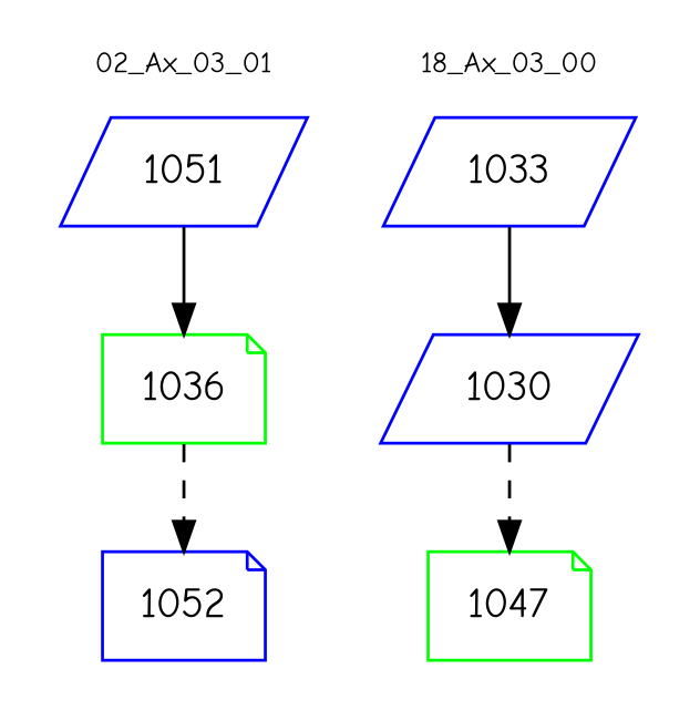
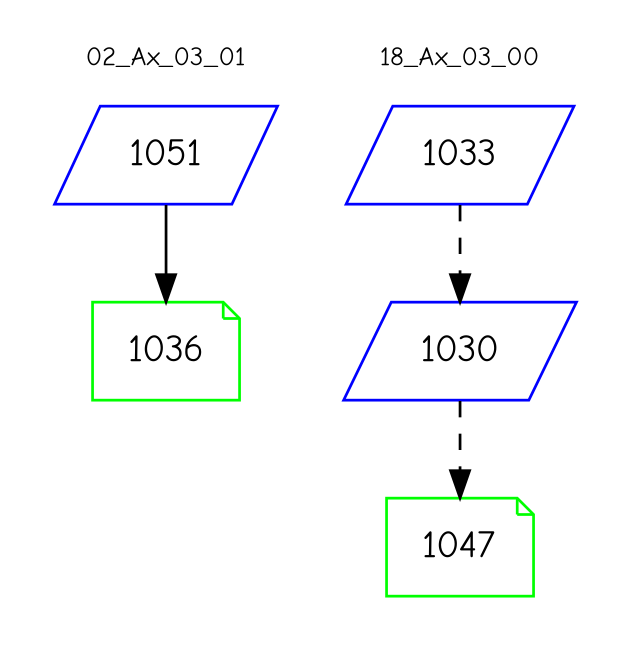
  digraph {
    fontname="Comic Neue"
    node [color=blue fontname="Comic Neue" shape=parallelogram]
    edge [color=black fontname="Comic Neue" style=solid]
    n1 [label=1051]
    n2 [color=green label=1036 shape=note]
-   n3 [label=1052 shape=note]
    n4 [label=1033]
    n5 [label=1030]
    n6 [color=green label=1047 shape=note]
    subgraph cluster_1 {
      color=white
      fontsize=10
      label="02_Ax_03_01"
      n1
      n2
-     n3
    }
    subgraph cluster_2 {
      color=white
      fontsize=10
      label="18_Ax_03_00"
      n4
      n5
      n6
    }
    n1 -> n2
-   n2 -> n3 [style=dashed]
-   n4 -> n5
+   n4 -> n5 [style=dashed]
    n5 -> n6 [style=dashed]
  }
